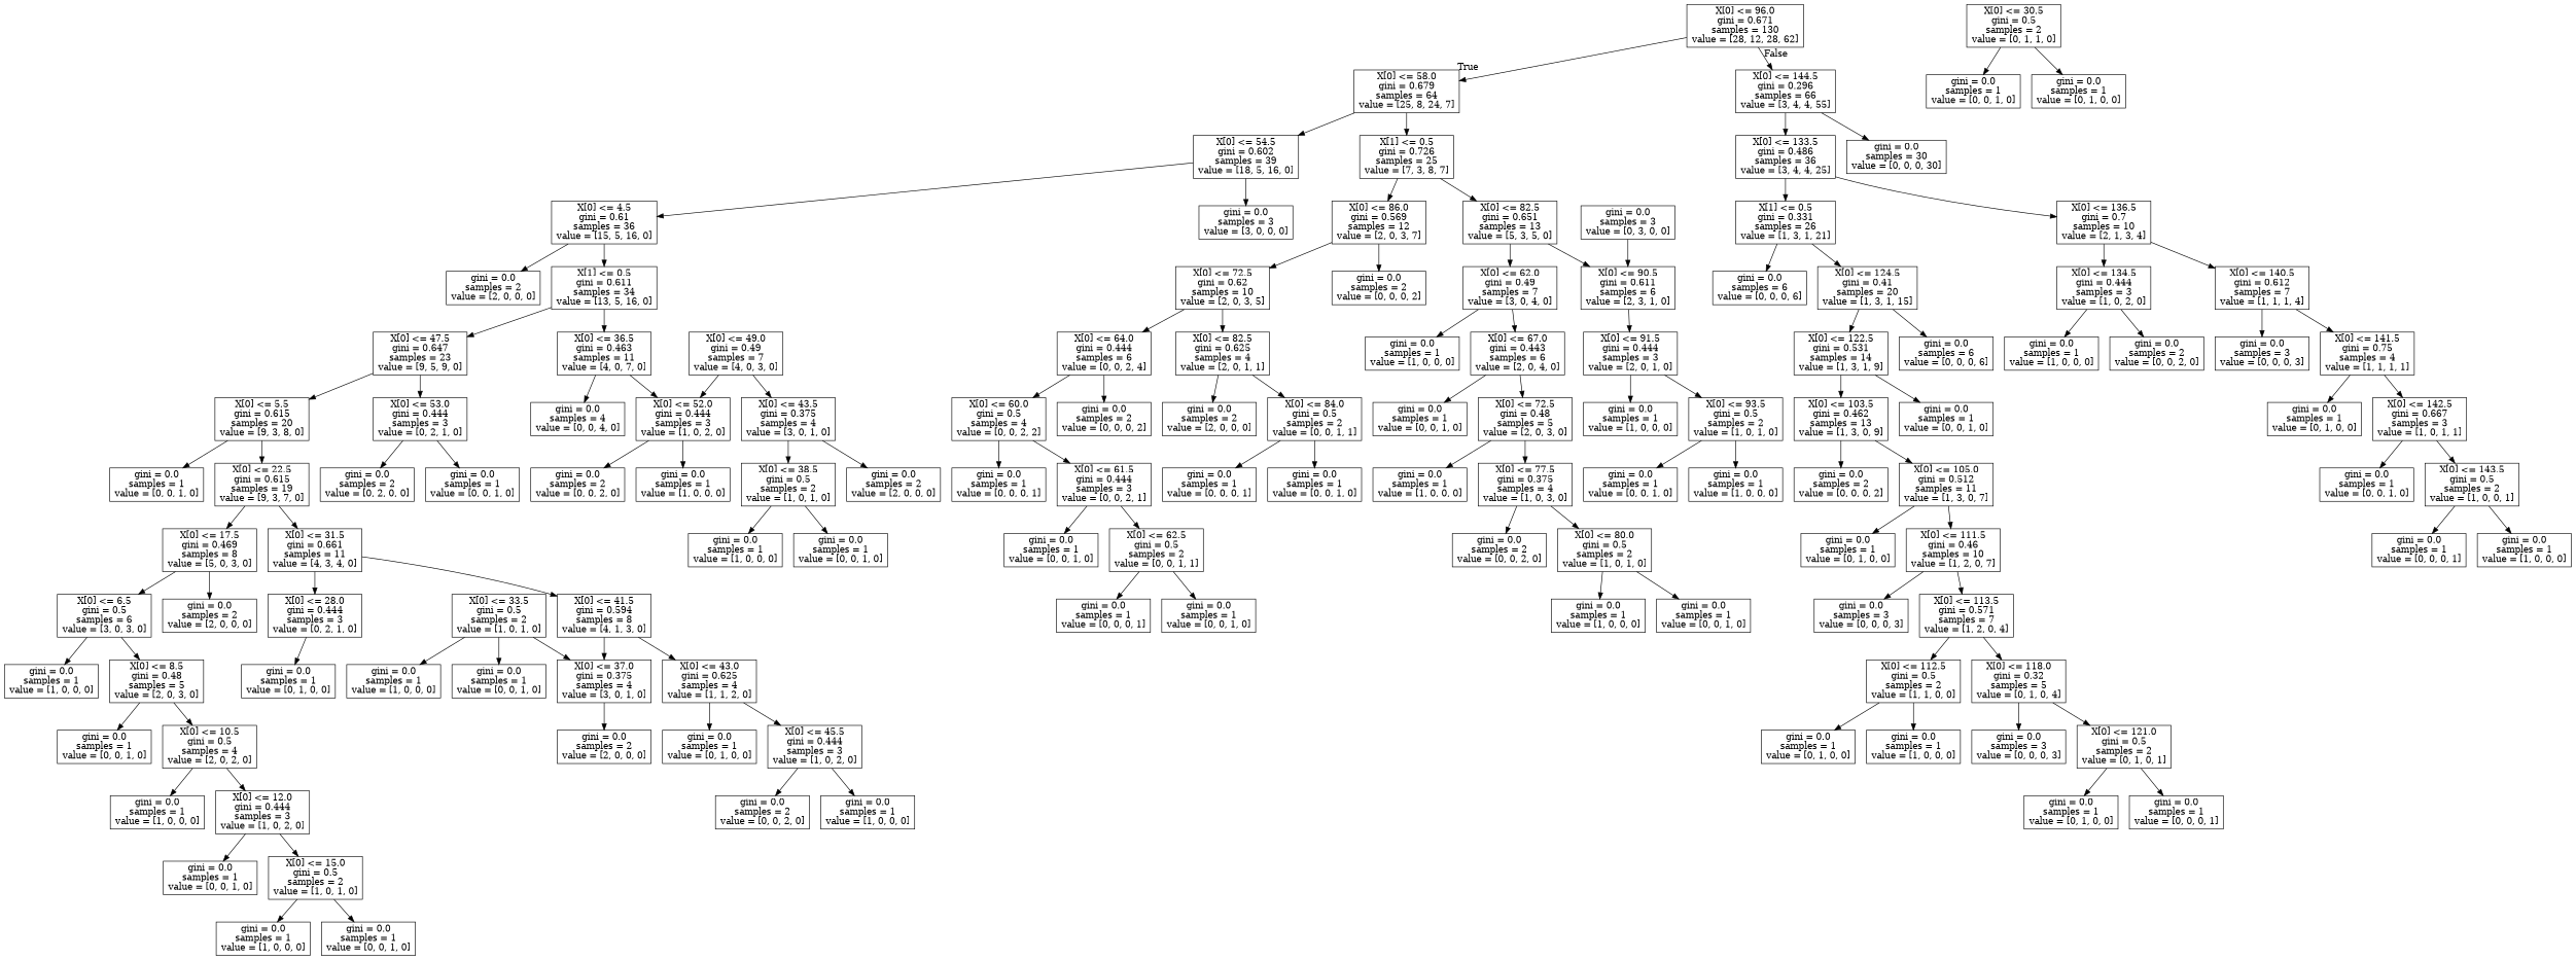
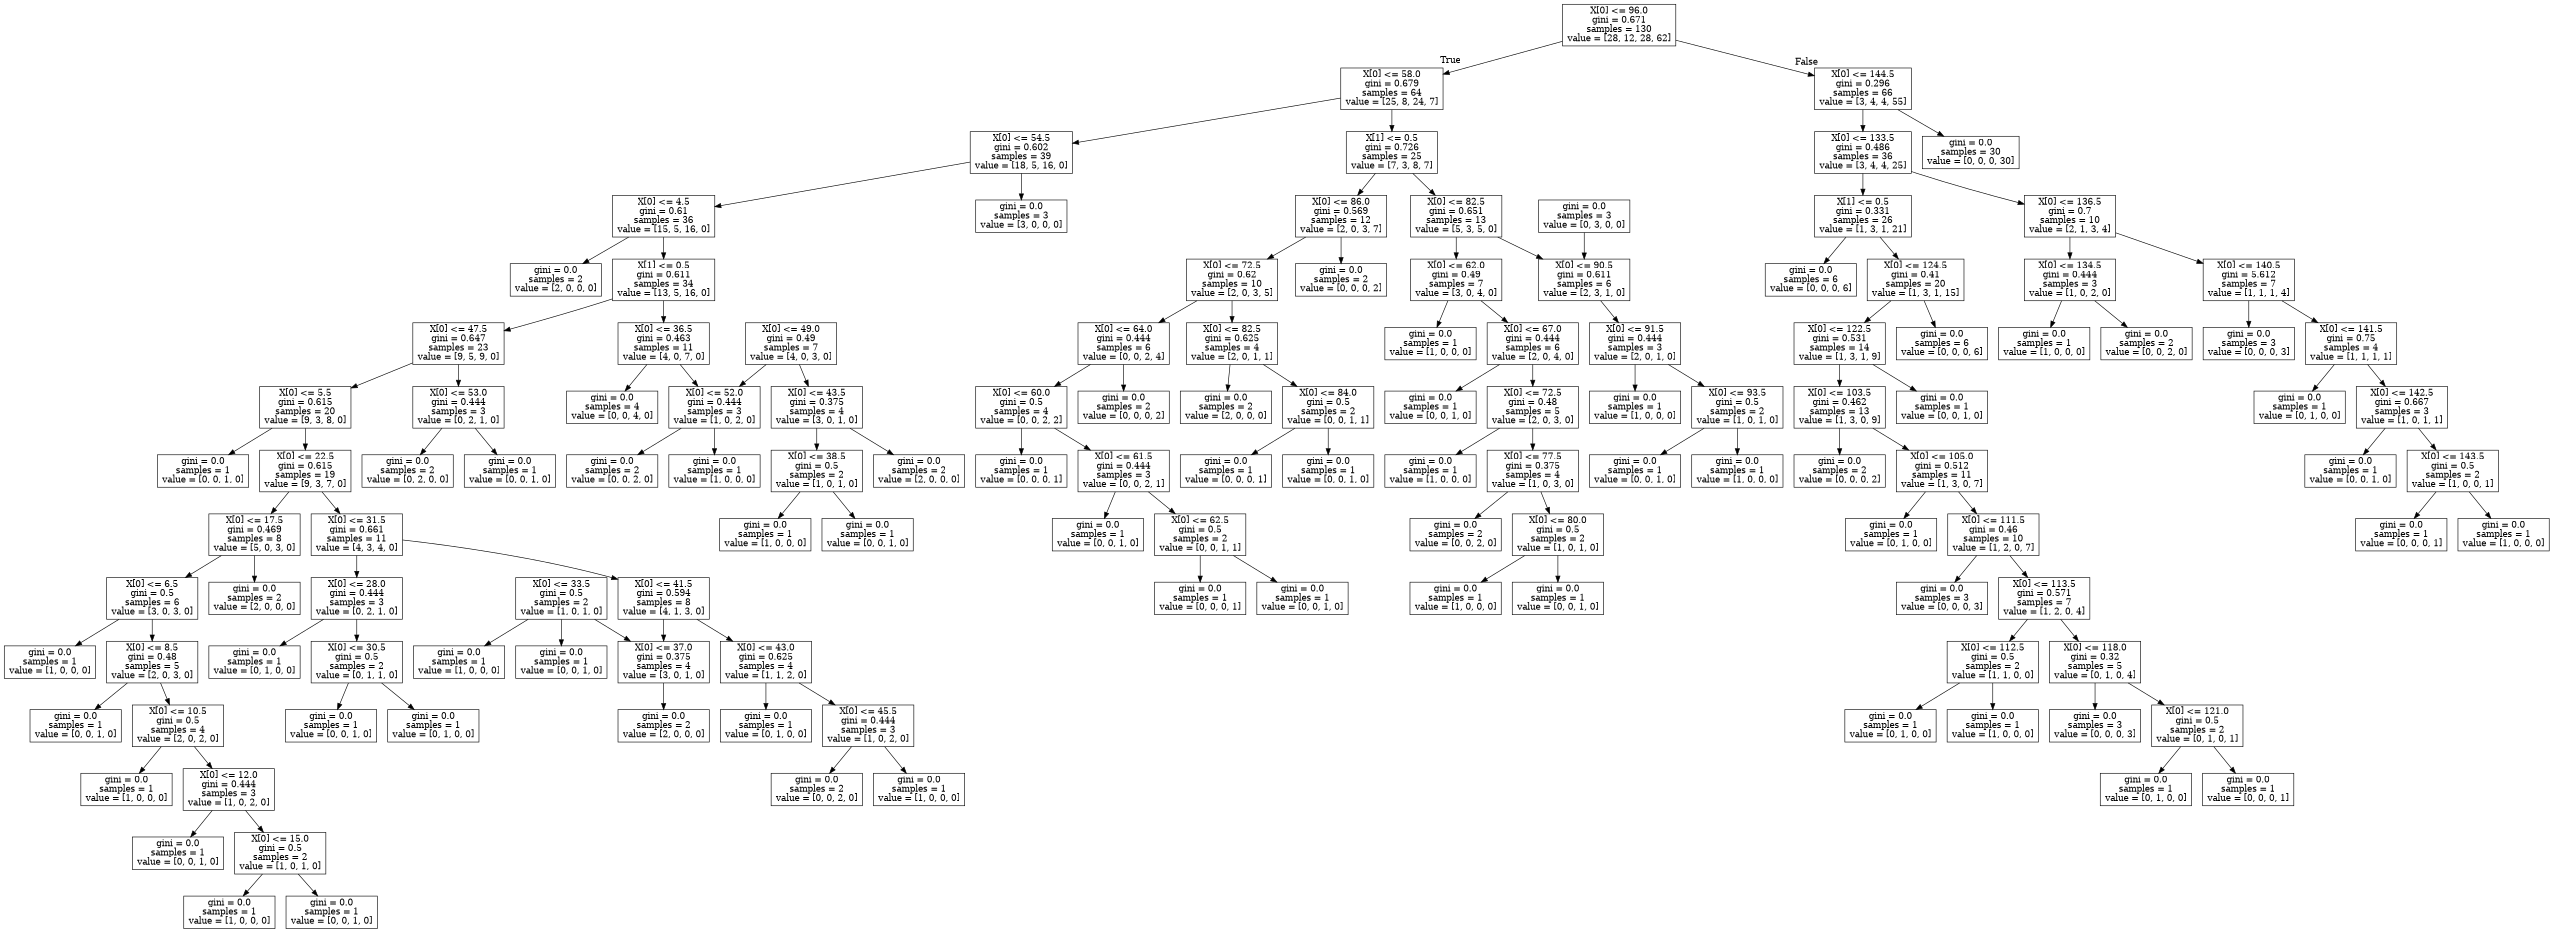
  digraph {
    node [shape=box]
    n1 [label="X[0] <= 96.0\ngini = 0.671\nsamples = 130\nvalue = [28, 12, 28, 62]"]
    n2 [label="X[0] <= 58.0\ngini = 0.679\nsamples = 64\nvalue = [25, 8, 24, 7]"]
    n3 [label="X[0] <= 144.5\ngini = 0.296\nsamples = 66\nvalue = [3, 4, 4, 55]"]
    n4 [label="X[0] <= 54.5\ngini = 0.602\nsamples = 39\nvalue = [18, 5, 16, 0]"]
    n5 [label="X[1] <= 0.5\ngini = 0.726\nsamples = 25\nvalue = [7, 3, 8, 7]"]
    n6 [label="X[0] <= 133.5\ngini = 0.486\nsamples = 36\nvalue = [3, 4, 4, 25]"]
    n7 [label="gini = 0.0\nsamples = 30\nvalue = [0, 0, 0, 30]"]
    n8 [label="X[0] <= 4.5\ngini = 0.61\nsamples = 36\nvalue = [15, 5, 16, 0]"]
    n9 [label="gini = 0.0\nsamples = 3\nvalue = [3, 0, 0, 0]"]
    n10 [label="X[0] <= 86.0\ngini = 0.569\nsamples = 12\nvalue = [2, 0, 3, 7]"]
    n11 [label="X[0] <= 82.5\ngini = 0.651\nsamples = 13\nvalue = [5, 3, 5, 0]"]
    n12 [label="gini = 0.0\nsamples = 2\nvalue = [2, 0, 0, 0]"]
    n13 [label="X[1] <= 0.5\ngini = 0.611\nsamples = 34\nvalue = [13, 5, 16, 0]"]
    n14 [label="X[0] <= 47.5\ngini = 0.647\nsamples = 23\nvalue = [9, 5, 9, 0]"]
    n15 [label="X[0] <= 36.5\ngini = 0.463\nsamples = 11\nvalue = [4, 0, 7, 0]"]
    n16 [label="X[0] <= 5.5\ngini = 0.615\nsamples = 20\nvalue = [9, 3, 8, 0]"]
    n17 [label="X[0] <= 53.0\ngini = 0.444\nsamples = 3\nvalue = [0, 2, 1, 0]"]
    n18 [label="gini = 0.0\nsamples = 4\nvalue = [0, 0, 4, 0]"]
    n19 [label="X[0] <= 52.0\ngini = 0.444\nsamples = 3\nvalue = [1, 0, 2, 0]"]
    n20 [label="gini = 0.0\nsamples = 1\nvalue = [0, 0, 1, 0]"]
    n21 [label="X[0] <= 22.5\ngini = 0.615\nsamples = 19\nvalue = [9, 3, 7, 0]"]
    n22 [label="gini = 0.0\nsamples = 2\nvalue = [0, 2, 0, 0]"]
    n23 [label="gini = 0.0\nsamples = 1\nvalue = [0, 0, 1, 0]"]
    n24 [label="X[0] <= 17.5\ngini = 0.469\nsamples = 8\nvalue = [5, 0, 3, 0]"]
    n25 [label="X[0] <= 31.5\ngini = 0.661\nsamples = 11\nvalue = [4, 3, 4, 0]"]
    n26 [label="X[0] <= 6.5\ngini = 0.5\nsamples = 6\nvalue = [3, 0, 3, 0]"]
    n27 [label="gini = 0.0\nsamples = 2\nvalue = [2, 0, 0, 0]"]
    n28 [label="X[0] <= 28.0\ngini = 0.444\nsamples = 3\nvalue = [0, 2, 1, 0]"]
    n29 [label="X[0] <= 41.5\ngini = 0.594\nsamples = 8\nvalue = [4, 1, 3, 0]"]
    n30 [label="gini = 0.0\nsamples = 1\nvalue = [1, 0, 0, 0]"]
    n31 [label="X[0] <= 8.5\ngini = 0.48\nsamples = 5\nvalue = [2, 0, 3, 0]"]
    n32 [label="gini = 0.0\nsamples = 1\nvalue = [0, 0, 1, 0]"]
    n33 [label="X[0] <= 10.5\ngini = 0.5\nsamples = 4\nvalue = [2, 0, 2, 0]"]
    n34 [label="gini = 0.0\nsamples = 1\nvalue = [1, 0, 0, 0]"]
    n35 [label="X[0] <= 12.0\ngini = 0.444\nsamples = 3\nvalue = [1, 0, 2, 0]"]
    n36 [label="gini = 0.0\nsamples = 1\nvalue = [0, 0, 1, 0]"]
    n37 [label="X[0] <= 15.0\ngini = 0.5\nsamples = 2\nvalue = [1, 0, 1, 0]"]
    n38 [label="gini = 0.0\nsamples = 1\nvalue = [1, 0, 0, 0]"]
    n39 [label="gini = 0.0\nsamples = 1\nvalue = [0, 0, 1, 0]"]
    n40 [label="gini = 0.0\nsamples = 1\nvalue = [0, 1, 0, 0]"]
    n41 [label="X[0] <= 30.5\ngini = 0.5\nsamples = 2\nvalue = [0, 1, 1, 0]"]
    n42 [label="X[0] <= 37.0\ngini = 0.375\nsamples = 4\nvalue = [3, 0, 1, 0]"]
    n43 [label="X[0] <= 43.0\ngini = 0.625\nsamples = 4\nvalue = [1, 1, 2, 0]"]
    n44 [label="gini = 0.0\nsamples = 1\nvalue = [0, 0, 1, 0]"]
    n45 [label="gini = 0.0\nsamples = 1\nvalue = [0, 1, 0, 0]"]
    n46 [label="gini = 0.0\nsamples = 2\nvalue = [2, 0, 0, 0]"]
    n47 [label="gini = 0.0\nsamples = 1\nvalue = [0, 1, 0, 0]"]
    n48 [label="X[0] <= 45.5\ngini = 0.444\nsamples = 3\nvalue = [1, 0, 2, 0]"]
    n49 [label="X[0] <= 33.5\ngini = 0.5\nsamples = 2\nvalue = [1, 0, 1, 0]"]
    n50 [label="gini = 0.0\nsamples = 1\nvalue = [1, 0, 0, 0]"]
    n51 [label="gini = 0.0\nsamples = 1\nvalue = [0, 0, 1, 0]"]
    n52 [label="gini = 0.0\nsamples = 2\nvalue = [0, 0, 2, 0]"]
    n53 [label="gini = 0.0\nsamples = 1\nvalue = [1, 0, 0, 0]"]
    n54 [label="X[0] <= 49.0\ngini = 0.49\nsamples = 7\nvalue = [4, 0, 3, 0]"]
    n55 [label="X[0] <= 43.5\ngini = 0.375\nsamples = 4\nvalue = [3, 0, 1, 0]"]
    n56 [label="X[0] <= 38.5\ngini = 0.5\nsamples = 2\nvalue = [1, 0, 1, 0]"]
    n57 [label="gini = 0.0\nsamples = 2\nvalue = [2, 0, 0, 0]"]
    n58 [label="gini = 0.0\nsamples = 2\nvalue = [0, 0, 2, 0]"]
    n59 [label="gini = 0.0\nsamples = 1\nvalue = [1, 0, 0, 0]"]
    n60 [label="gini = 0.0\nsamples = 1\nvalue = [1, 0, 0, 0]"]
    n61 [label="gini = 0.0\nsamples = 1\nvalue = [0, 0, 1, 0]"]
    n62 [label="X[0] <= 72.5\ngini = 0.62\nsamples = 10\nvalue = [2, 0, 3, 5]"]
    n63 [label="gini = 0.0\nsamples = 2\nvalue = [0, 0, 0, 2]"]
    n64 [label="X[0] <= 62.0\ngini = 0.49\nsamples = 7\nvalue = [3, 0, 4, 0]"]
    n65 [label="X[0] <= 90.5\ngini = 0.611\nsamples = 6\nvalue = [2, 3, 1, 0]"]
    n66 [label="X[0] <= 64.0\ngini = 0.444\nsamples = 6\nvalue = [0, 0, 2, 4]"]
    n67 [label="X[0] <= 82.5\ngini = 0.625\nsamples = 4\nvalue = [2, 0, 1, 1]"]
    n68 [label="X[0] <= 60.0\ngini = 0.5\nsamples = 4\nvalue = [0, 0, 2, 2]"]
    n69 [label="gini = 0.0\nsamples = 2\nvalue = [0, 0, 0, 2]"]
    n70 [label="gini = 0.0\nsamples = 2\nvalue = [2, 0, 0, 0]"]
    n71 [label="X[0] <= 84.0\ngini = 0.5\nsamples = 2\nvalue = [0, 0, 1, 1]"]
    n72 [label="gini = 0.0\nsamples = 1\nvalue = [0, 0, 0, 1]"]
    n73 [label="X[0] <= 61.5\ngini = 0.444\nsamples = 3\nvalue = [0, 0, 2, 1]"]
    n74 [label="gini = 0.0\nsamples = 1\nvalue = [0, 0, 1, 0]"]
    n75 [label="X[0] <= 62.5\ngini = 0.5\nsamples = 2\nvalue = [0, 0, 1, 1]"]
    n76 [label="gini = 0.0\nsamples = 1\nvalue = [0, 0, 0, 1]"]
    n77 [label="gini = 0.0\nsamples = 1\nvalue = [0, 0, 1, 0]"]
    n78 [label="gini = 0.0\nsamples = 1\nvalue = [0, 0, 0, 1]"]
    n79 [label="gini = 0.0\nsamples = 1\nvalue = [0, 0, 1, 0]"]
    n80 [label="gini = 0.0\nsamples = 1\nvalue = [1, 0, 0, 0]"]
-   n81 [label="X[0] <= 67.0\ngini = 0.443\nsamples = 6\nvalue = [2, 0, 4, 0]"]
+   n81 [label="X[0] <= 67.0\ngini = 0.444\nsamples = 6\nvalue = [2, 0, 4, 0]"]
    n82 [label="X[0] <= 91.5\ngini = 0.444\nsamples = 3\nvalue = [2, 0, 1, 0]"]
    n83 [label="gini = 0.0\nsamples = 1\nvalue = [0, 0, 1, 0]"]
    n84 [label="X[0] <= 72.5\ngini = 0.48\nsamples = 5\nvalue = [2, 0, 3, 0]"]
    n85 [label="gini = 0.0\nsamples = 1\nvalue = [1, 0, 0, 0]"]
    n86 [label="X[0] <= 77.5\ngini = 0.375\nsamples = 4\nvalue = [1, 0, 3, 0]"]
    n87 [label="gini = 0.0\nsamples = 2\nvalue = [0, 0, 2, 0]"]
    n88 [label="X[0] <= 80.0\ngini = 0.5\nsamples = 2\nvalue = [1, 0, 1, 0]"]
    n89 [label="gini = 0.0\nsamples = 1\nvalue = [1, 0, 0, 0]"]
    n90 [label="gini = 0.0\nsamples = 1\nvalue = [0, 0, 1, 0]"]
    n91 [label="gini = 0.0\nsamples = 3\nvalue = [0, 3, 0, 0]"]
    n92 [label="gini = 0.0\nsamples = 1\nvalue = [1, 0, 0, 0]"]
    n93 [label="X[0] <= 93.5\ngini = 0.5\nsamples = 2\nvalue = [1, 0, 1, 0]"]
    n94 [label="gini = 0.0\nsamples = 1\nvalue = [0, 0, 1, 0]"]
    n95 [label="gini = 0.0\nsamples = 1\nvalue = [1, 0, 0, 0]"]
    n96 [label="X[1] <= 0.5\ngini = 0.331\nsamples = 26\nvalue = [1, 3, 1, 21]"]
    n97 [label="X[0] <= 136.5\ngini = 0.7\nsamples = 10\nvalue = [2, 1, 3, 4]"]
    n98 [label="gini = 0.0\nsamples = 6\nvalue = [0, 0, 0, 6]"]
    n99 [label="X[0] <= 124.5\ngini = 0.41\nsamples = 20\nvalue = [1, 3, 1, 15]"]
    n100 [label="X[0] <= 134.5\ngini = 0.444\nsamples = 3\nvalue = [1, 0, 2, 0]"]
-   n101 [label="X[0] <= 140.5\ngini = 0.612\nsamples = 7\nvalue = [1, 1, 1, 4]"]
+   n101 [label="X[0] <= 140.5\ngini = 5.612\nsamples = 7\nvalue = [1, 1, 1, 4]"]
    n102 [label="X[0] <= 122.5\ngini = 0.531\nsamples = 14\nvalue = [1, 3, 1, 9]"]
    n103 [label="gini = 0.0\nsamples = 6\nvalue = [0, 0, 0, 6]"]
    n104 [label="X[0] <= 103.5\ngini = 0.462\nsamples = 13\nvalue = [1, 3, 0, 9]"]
    n105 [label="gini = 0.0\nsamples = 1\nvalue = [0, 0, 1, 0]"]
    n106 [label="gini = 0.0\nsamples = 2\nvalue = [0, 0, 0, 2]"]
    n107 [label="X[0] <= 105.0\ngini = 0.512\nsamples = 11\nvalue = [1, 3, 0, 7]"]
    n108 [label="gini = 0.0\nsamples = 1\nvalue = [0, 1, 0, 0]"]
    n109 [label="X[0] <= 111.5\ngini = 0.46\nsamples = 10\nvalue = [1, 2, 0, 7]"]
    n110 [label="gini = 0.0\nsamples = 3\nvalue = [0, 0, 0, 3]"]
    n111 [label="X[0] <= 113.5\ngini = 0.571\nsamples = 7\nvalue = [1, 2, 0, 4]"]
    n112 [label="X[0] <= 112.5\ngini = 0.5\nsamples = 2\nvalue = [1, 1, 0, 0]"]
    n113 [label="X[0] <= 118.0\ngini = 0.32\nsamples = 5\nvalue = [0, 1, 0, 4]"]
    n114 [label="gini = 0.0\nsamples = 1\nvalue = [0, 1, 0, 0]"]
    n115 [label="gini = 0.0\nsamples = 1\nvalue = [1, 0, 0, 0]"]
    n116 [label="gini = 0.0\nsamples = 3\nvalue = [0, 0, 0, 3]"]
    n117 [label="X[0] <= 121.0\ngini = 0.5\nsamples = 2\nvalue = [0, 1, 0, 1]"]
    n118 [label="gini = 0.0\nsamples = 1\nvalue = [0, 1, 0, 0]"]
    n119 [label="gini = 0.0\nsamples = 1\nvalue = [0, 0, 0, 1]"]
    n120 [label="gini = 0.0\nsamples = 1\nvalue = [1, 0, 0, 0]"]
    n121 [label="gini = 0.0\nsamples = 2\nvalue = [0, 0, 2, 0]"]
    n122 [label="gini = 0.0\nsamples = 3\nvalue = [0, 0, 0, 3]"]
    n123 [label="X[0] <= 141.5\ngini = 0.75\nsamples = 4\nvalue = [1, 1, 1, 1]"]
    n124 [label="gini = 0.0\nsamples = 1\nvalue = [0, 1, 0, 0]"]
    n125 [label="X[0] <= 142.5\ngini = 0.667\nsamples = 3\nvalue = [1, 0, 1, 1]"]
    n126 [label="gini = 0.0\nsamples = 1\nvalue = [0, 0, 1, 0]"]
    n127 [label="X[0] <= 143.5\ngini = 0.5\nsamples = 2\nvalue = [1, 0, 0, 1]"]
    n128 [label="gini = 0.0\nsamples = 1\nvalue = [0, 0, 0, 1]"]
    n129 [label="gini = 0.0\nsamples = 1\nvalue = [1, 0, 0, 0]"]
    n1 -> n2 [headlabel=True labelangle=45 labeldistance=2.5]
    n1 -> n3 [headlabel=False labelangle=-45 labeldistance=2.5]
    n2 -> n4
    n2 -> n5
    n3 -> n6
    n3 -> n7
    n4 -> n8
    n4 -> n9
    n5 -> n10
    n5 -> n11
    n6 -> n96
    n6 -> n97
    n8 -> n12
    n8 -> n13
    n10 -> n62
    n10 -> n63
    n11 -> n64
    n11 -> n65
    n13 -> n14
    n13 -> n15
    n14 -> n16
    n14 -> n17
    n15 -> n18
    n15 -> n19
    n16 -> n20
    n16 -> n21
    n17 -> n22
    n17 -> n23
    n19 -> n58
    n19 -> n59
    n21 -> n24
    n21 -> n25
    n24 -> n26
    n24 -> n27
    n25 -> n28
    n25 -> n29
    n26 -> n30
    n26 -> n31
    n28 -> n40
+   n28 -> n41
    n29 -> n42
    n29 -> n43
    n31 -> n32
    n31 -> n33
    n33 -> n34
    n33 -> n35
    n35 -> n36
    n35 -> n37
    n37 -> n38
    n37 -> n39
    n41 -> n44
    n41 -> n45
    n42 -> n46
    n43 -> n47
    n43 -> n48
    n48 -> n52
    n48 -> n53
    n49 -> n42
    n49 -> n50
    n49 -> n51
    n54 -> n19
    n54 -> n55
    n55 -> n56
    n55 -> n57
    n56 -> n60
    n56 -> n61
    n62 -> n66
    n62 -> n67
    n64 -> n80
    n64 -> n81
    n65 -> n82
    n66 -> n68
    n66 -> n69
    n67 -> n70
    n67 -> n71
    n68 -> n72
    n68 -> n73
    n71 -> n78
    n71 -> n79
    n73 -> n74
    n73 -> n75
    n75 -> n76
    n75 -> n77
    n81 -> n83
    n81 -> n84
    n82 -> n92
    n82 -> n93
    n84 -> n85
    n84 -> n86
    n86 -> n87
    n86 -> n88
    n88 -> n89
    n88 -> n90
    n91 -> n65
    n93 -> n94
    n93 -> n95
    n96 -> n98
    n96 -> n99
    n97 -> n100
    n97 -> n101
    n99 -> n102
    n99 -> n103
    n100 -> n120
    n100 -> n121
    n101 -> n122
    n101 -> n123
    n102 -> n104
    n102 -> n105
    n104 -> n106
    n104 -> n107
    n107 -> n108
    n107 -> n109
    n109 -> n110
    n109 -> n111
    n111 -> n112
    n111 -> n113
    n112 -> n114
    n112 -> n115
    n113 -> n116
    n113 -> n117
    n117 -> n118
    n117 -> n119
    n123 -> n124
    n123 -> n125
    n125 -> n126
    n125 -> n127
    n127 -> n128
    n127 -> n129
  }
